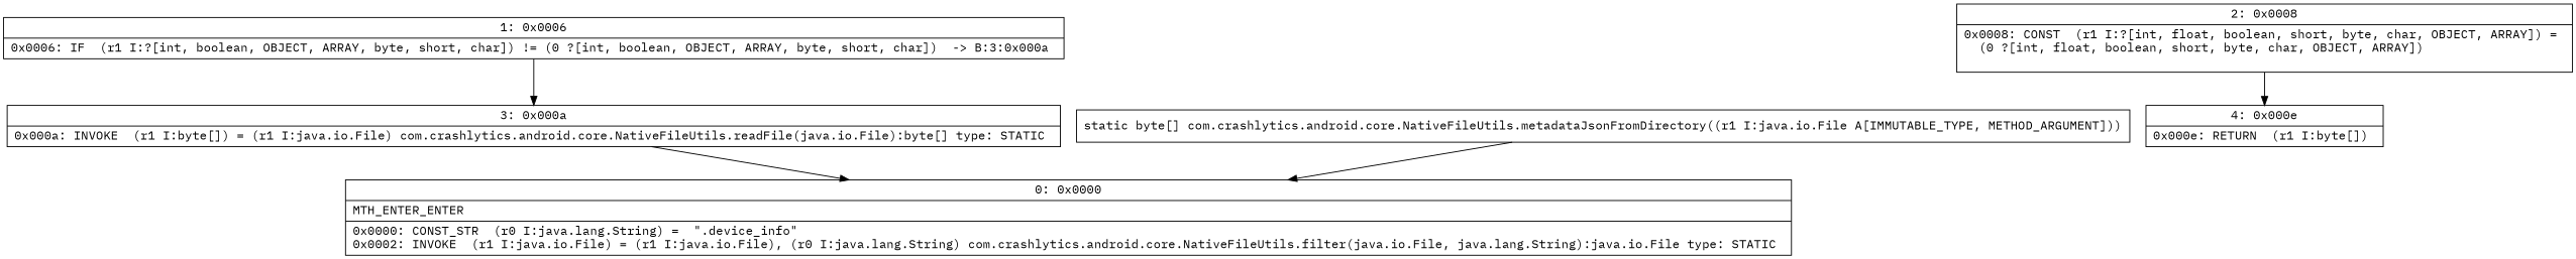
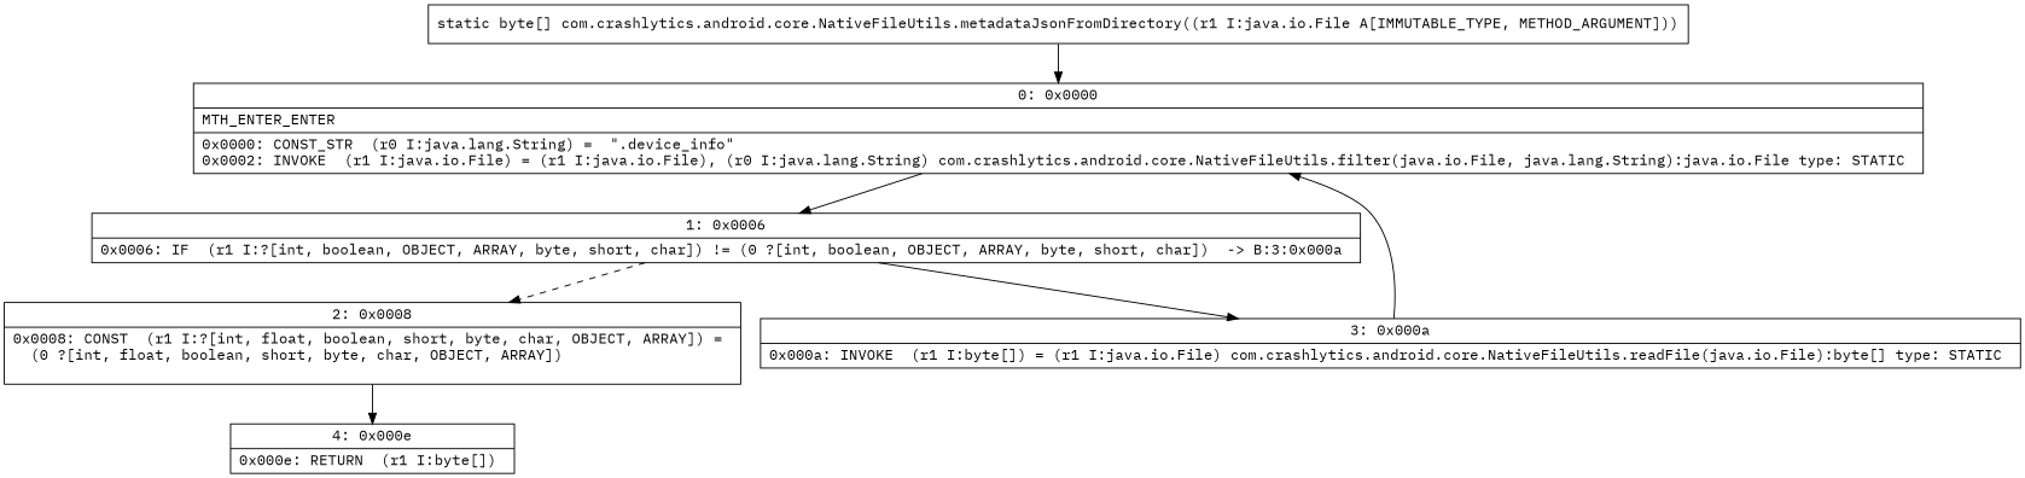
  digraph {
    fontname="IBM Plex Mono"
    node [fontname="IBM Plex Mono" shape=record]
    edge [fontname="IBM Plex Mono"]
    n1 [label="{0\:\ 0x0000|MTH_ENTER_ENTER\l|0x0000: CONST_STR  (r0 I:java.lang.String) =  \".device_info\" \l0x0002: INVOKE  (r1 I:java.io.File) = (r1 I:java.io.File), (r0 I:java.lang.String) com.crashlytics.android.core.NativeFileUtils.filter(java.io.File, java.lang.String):java.io.File type: STATIC \l}"]
    n2 [label="{1\:\ 0x0006|0x0006: IF  (r1 I:?[int, boolean, OBJECT, ARRAY, byte, short, char]) != (0 ?[int, boolean, OBJECT, ARRAY, byte, short, char])  \-\> B:3:0x000a \l}"]
    n3 [label="{2\:\ 0x0008|0x0008: CONST  (r1 I:?[int, float, boolean, short, byte, char, OBJECT, ARRAY]) = \l  (0 ?[int, float, boolean, short, byte, char, OBJECT, ARRAY])\l \l}"]
    n4 [label="{3\:\ 0x000a|0x000a: INVOKE  (r1 I:byte[]) = (r1 I:java.io.File) com.crashlytics.android.core.NativeFileUtils.readFile(java.io.File):byte[] type: STATIC \l}"]
    n5 [label="{4\:\ 0x000e|0x000e: RETURN  (r1 I:byte[]) \l}"]
    n6 [label="{static byte[] com.crashlytics.android.core.NativeFileUtils.metadataJsonFromDirectory((r1 I:java.io.File A[IMMUTABLE_TYPE, METHOD_ARGUMENT])) }"]
+   n1 -> n2
+   n2 -> n3 [style=dashed]
    n2 -> n4
    n3 -> n5
    n4 -> n1
    n6 -> n1
  }
